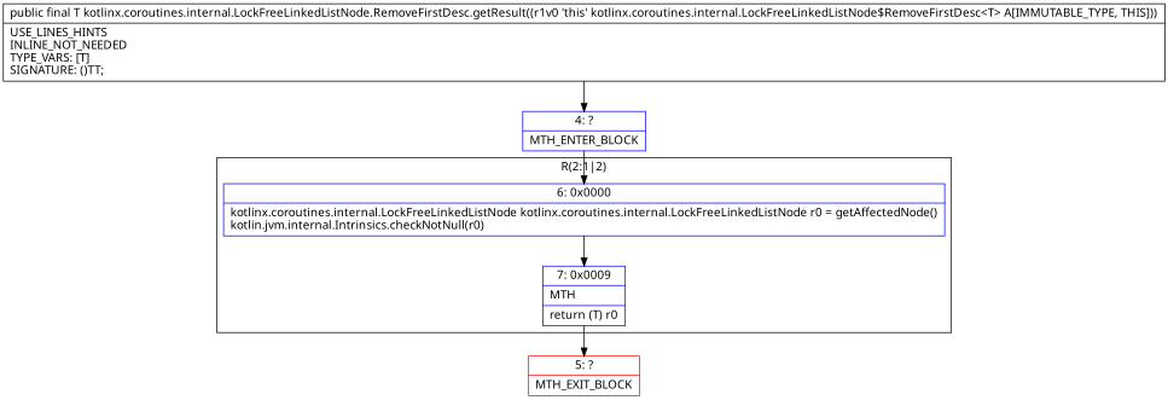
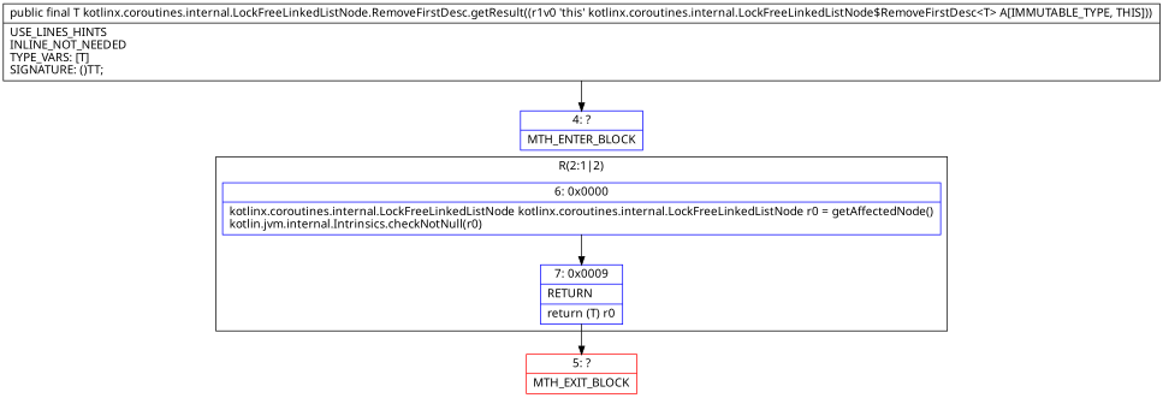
  digraph {
    fontname="Noto Sans"
    node [color=blue fontname="Noto Sans" shape=record]
    edge [fontname="Noto Sans"]
    n1 [label="{6\:\ 0x0000|kotlinx.coroutines.internal.LockFreeLinkedListNode kotlinx.coroutines.internal.LockFreeLinkedListNode r0 = getAffectedNode()\lkotlin.jvm.internal.Intrinsics.checkNotNull(r0)\l}"]
-   n2 [label="{7\:\ 0x0009|MTH\l|return (T) r0\l}"]
+   n2 [label="{7\:\ 0x0009|RETURN\l|return (T) r0\l}"]
    n3 [color=red label="{5\:\ ?|MTH_EXIT_BLOCK\l}"]
    n4 [label="{4\:\ ?|MTH_ENTER_BLOCK\l}"]
    n5 [label="{public final T kotlinx.coroutines.internal.LockFreeLinkedListNode.RemoveFirstDesc.getResult((r1v0 'this' kotlinx.coroutines.internal.LockFreeLinkedListNode$RemoveFirstDesc\<T\> A[IMMUTABLE_TYPE, THIS]))  | USE_LINES_HINTS\lINLINE_NOT_NEEDED\lTYPE_VARS: [T]\lSIGNATURE: ()TT;\l}" color=""]
    subgraph cluster_1 {
      label="R(2:1|2)"
      n1
      n2
    }
    n1 -> n2
    n2 -> n3
-   n4 -> n1
    n5 -> n4
  }
